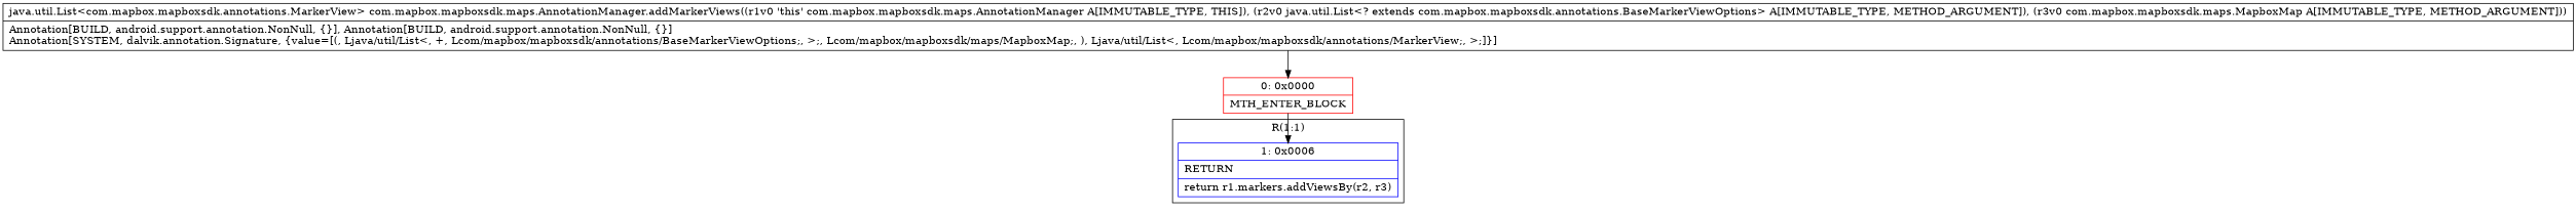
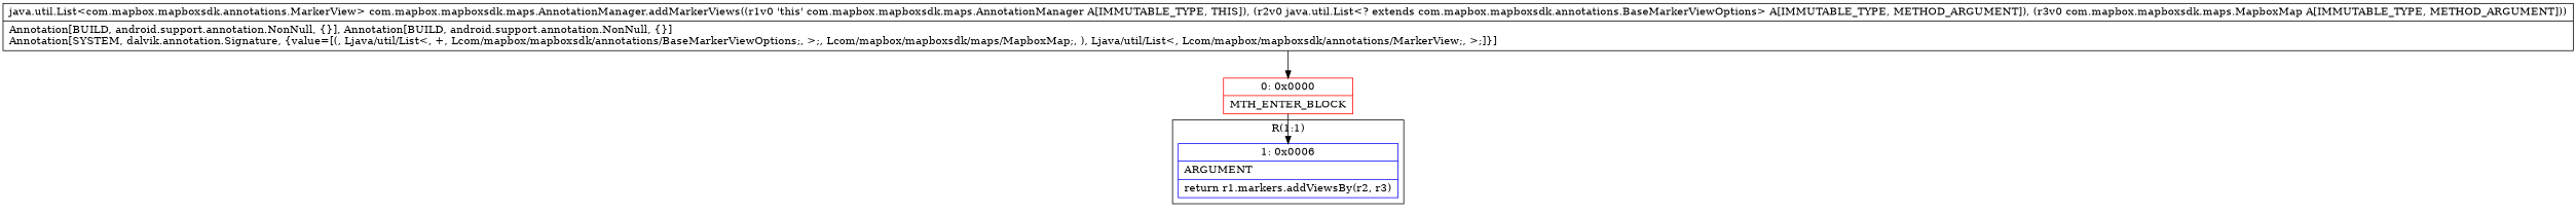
  digraph {
    node [shape=record]
-   n1 [color=blue label="{1\:\ 0x0006|RETURN\l|return r1.markers.addViewsBy(r2, r3)\l}"]
+   n1 [color=blue label="{1\:\ 0x0006|ARGUMENT\l|return r1.markers.addViewsBy(r2, r3)\l}"]
    n2 [color=red label="{0\:\ 0x0000|MTH_ENTER_BLOCK\l}"]
    n3 [label="{java.util.List\<com.mapbox.mapboxsdk.annotations.MarkerView\> com.mapbox.mapboxsdk.maps.AnnotationManager.addMarkerViews((r1v0 'this' com.mapbox.mapboxsdk.maps.AnnotationManager A[IMMUTABLE_TYPE, THIS]), (r2v0 java.util.List\<? extends com.mapbox.mapboxsdk.annotations.BaseMarkerViewOptions\> A[IMMUTABLE_TYPE, METHOD_ARGUMENT]), (r3v0 com.mapbox.mapboxsdk.maps.MapboxMap A[IMMUTABLE_TYPE, METHOD_ARGUMENT]))  | Annotation[BUILD, android.support.annotation.NonNull, \{\}], Annotation[BUILD, android.support.annotation.NonNull, \{\}]\lAnnotation[SYSTEM, dalvik.annotation.Signature, \{value=[(, Ljava\/util\/List\<, +, Lcom\/mapbox\/mapboxsdk\/annotations\/BaseMarkerViewOptions;, \>;, Lcom\/mapbox\/mapboxsdk\/maps\/MapboxMap;, ), Ljava\/util\/List\<, Lcom\/mapbox\/mapboxsdk\/annotations\/MarkerView;, \>;]\}]\l}"]
    subgraph cluster_1 {
      label="R(1:1)"
      n1
    }
    n2 -> n1
    n3 -> n2
  }
